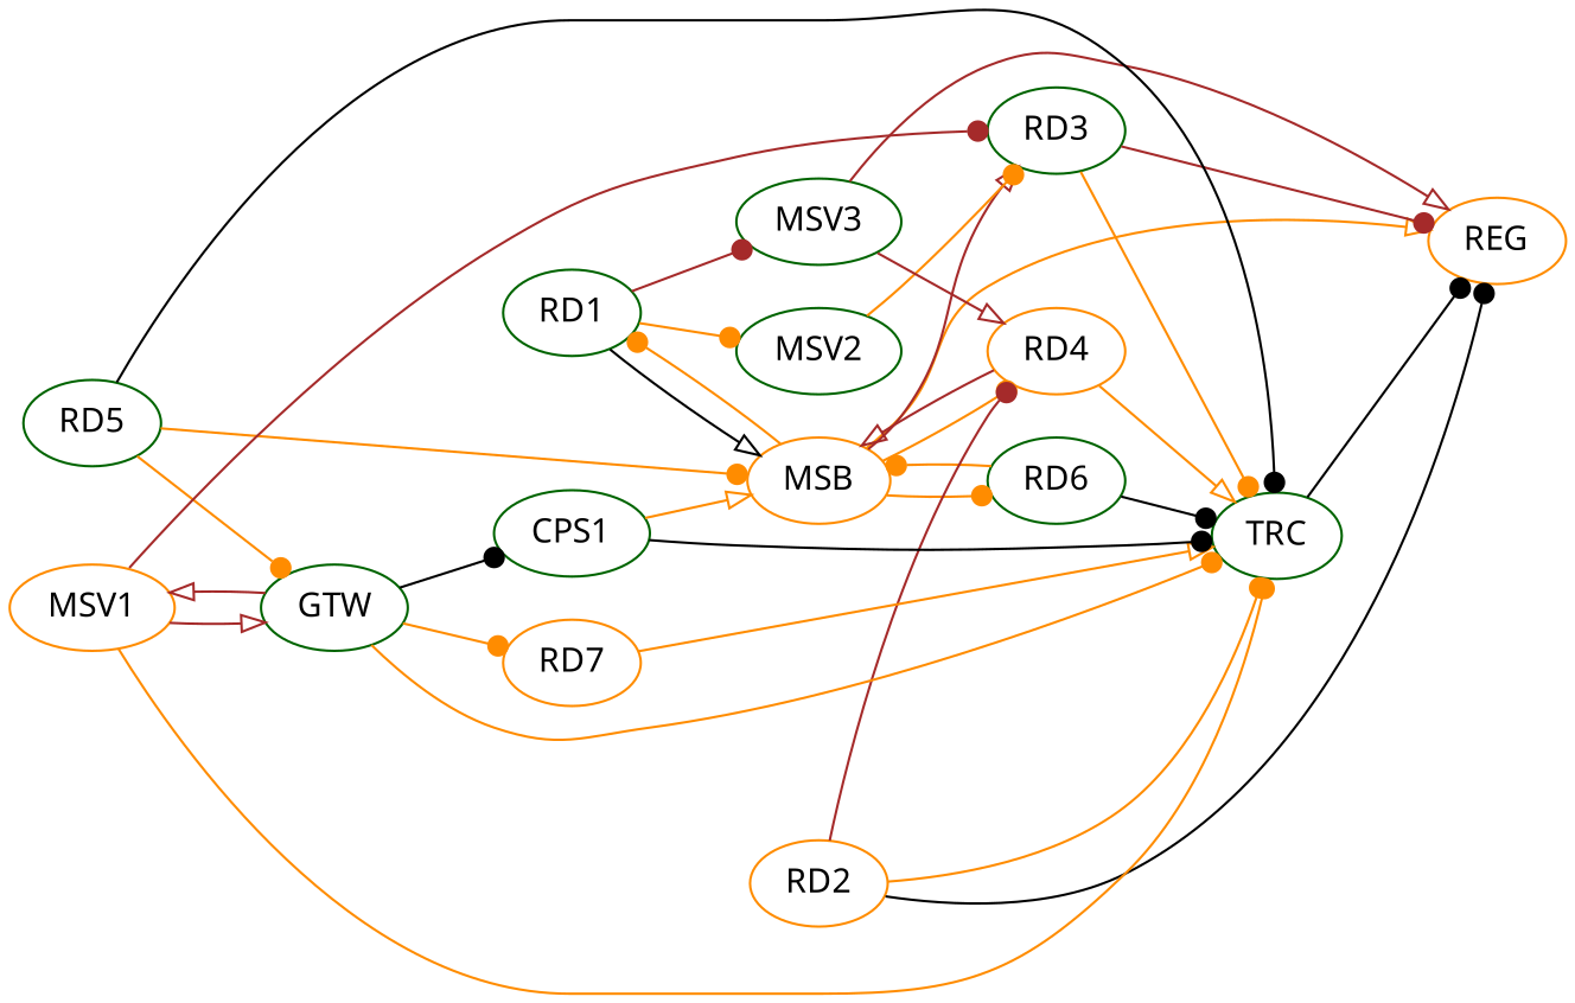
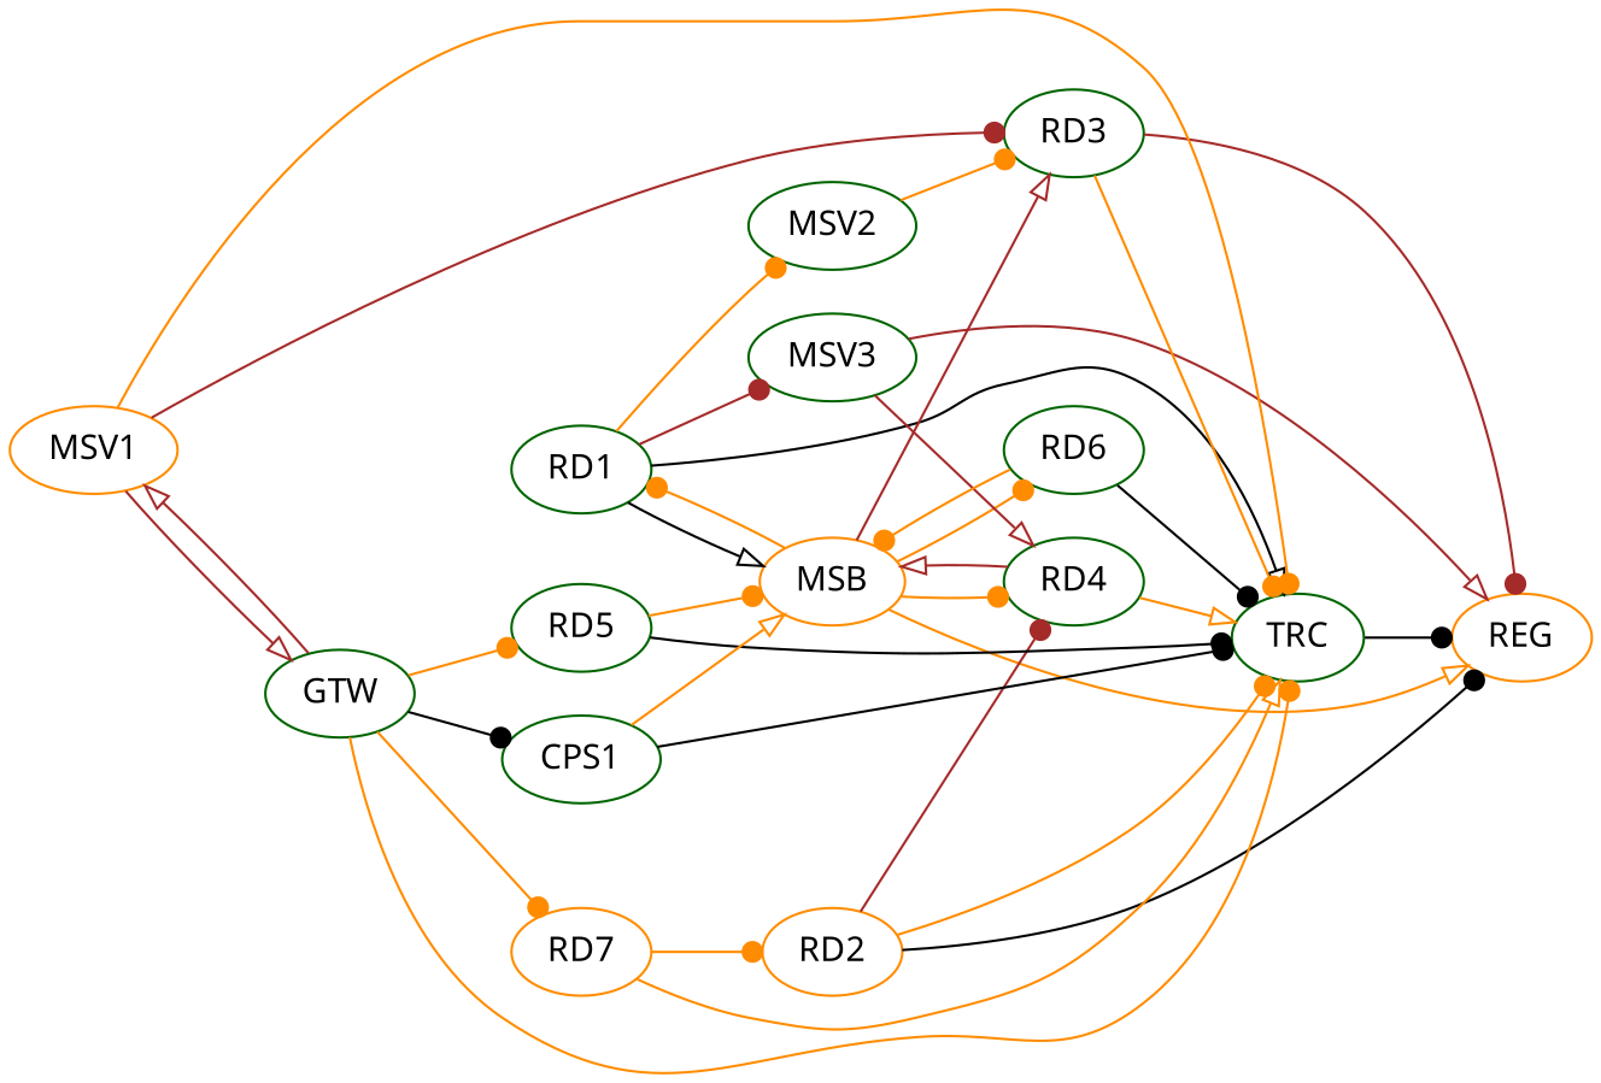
  strict digraph {
    fontname="Noto Sans"
    rankdir=LR
    node [color=darkgreen fontname="Noto Sans"]
    edge [arrowhead=dot color=darkorange fontname="Noto Sans"]
    n1 [label=RD1]
    n2 [color=darkorange label=MSB]
    n3 [label=TRC]
    n4 [label=MSV2]
    n5 [label=MSV3]
-   n6 [color=darkorange label=RD4]
+   n6 [label=RD4]
    n7 [color=darkorange label=REG]
    n8 [label=RD3]
    n9 [label=RD6]
    n10 [color=darkorange label=RD2]
    n11 [label=RD5]
    n12 [color=darkorange label=RD7]
    n13 [label=CPS1]
    n14 [label=GTW]
    n15 [color=darkorange label=MSV1]
    n1 -> n2 [arrowhead=onormal color=black]
+   n1 -> n3 [arrowhead=onormal color=black]
    n1 -> n4
    n1 -> n5 [color=brown]
    n2 -> n1
    n2 -> n6
    n2 -> n7 [arrowhead=onormal]
    n2 -> n8 [arrowhead=onormal color=brown]
    n2 -> n9
    n3 -> n7 [color=black]
    n4 -> n8
    n5 -> n6 [arrowhead=onormal color=brown]
    n5 -> n7 [arrowhead=onormal color=brown]
    n6 -> n2 [arrowhead=onormal color=brown]
    n6 -> n3 [arrowhead=onormal]
    n8 -> n3
    n8 -> n7 [color=brown]
    n9 -> n2
    n9 -> n3 [color=black]
    n10 -> n3
    n10 -> n6 [color=brown]
    n10 -> n7 [color=black]
    n11 -> n2
    n11 -> n3 [color=black]
    n12 -> n3 [arrowhead=onormal]
+   n12 -> n10
    n13 -> n2 [arrowhead=onormal]
    n13 -> n3 [color=black]
    n14 -> n3
-   n11 -> n14
+   n14 -> n11
    n14 -> n12
    n14 -> n13 [color=black]
    n14 -> n15 [arrowhead=onormal color=brown]
    n15 -> n3
    n15 -> n8 [color=brown]
    n15 -> n14 [arrowhead=onormal color=brown]
  }
